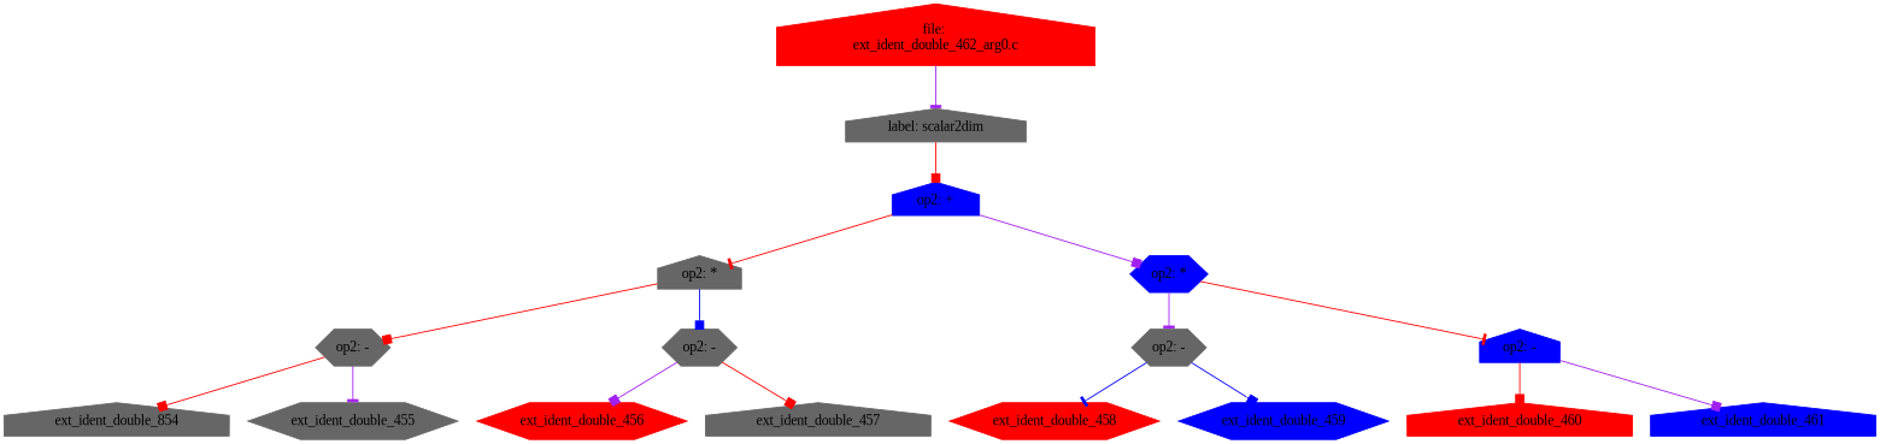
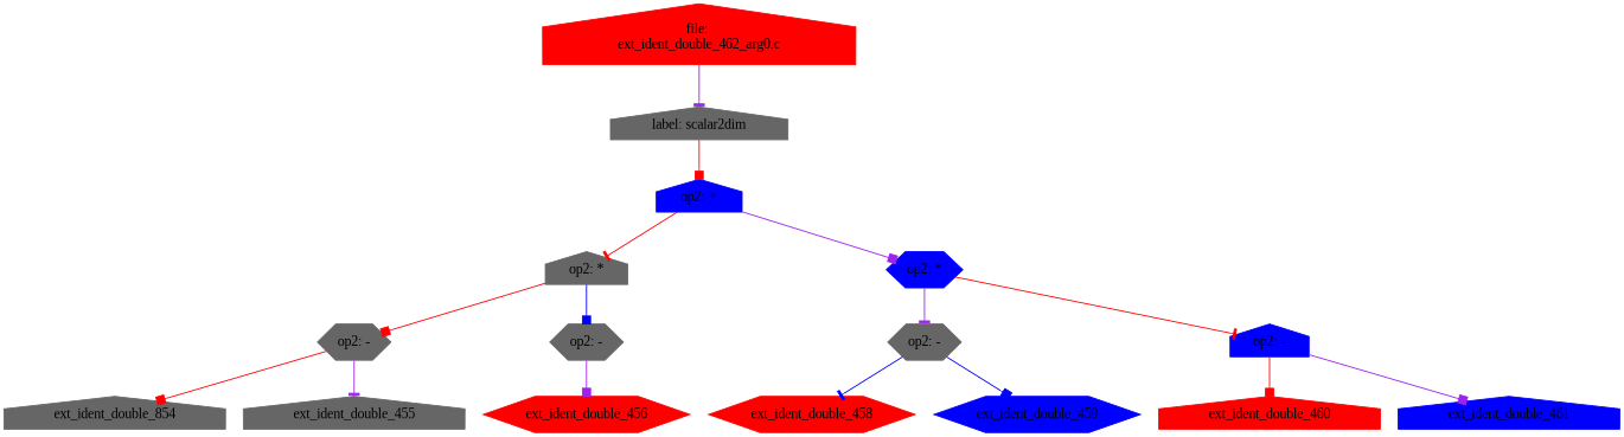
  digraph {
    fontname="Liberation Serif"
    node [color=gray40 fontname="Liberation Serif" shape=house style=filled]
    edge [arrowhead=box color=red fontname="Liberation Serif"]
    n1 [color=red label="file: \next_ident_double_462_arg0.c"]
    n2 [label="label: scalar2dim"]
    n3 [color=blue label="op2: +"]
    n4 [label="op2: *"]
    n5 [color=blue label="op2: *" shape=hexagon]
    n6 [label="op2: -" shape=hexagon]
    n7 [label="op2: -" shape=hexagon]
    n8 [label="op2: -" shape=hexagon]
    n9 [color=blue label="op2: -"]
    n10 [label=ext_ident_double_854]
-   n11 [label=ext_ident_double_455 shape=hexagon]
+   n11 [label=ext_ident_double_455]
    n12 [color=red label=ext_ident_double_456 shape=hexagon]
-   n13 [label=ext_ident_double_457]
    n14 [color=red label=ext_ident_double_458 shape=hexagon]
    n15 [color=blue label=ext_ident_double_459 shape=hexagon]
    n16 [color=red label=ext_ident_double_460]
    n17 [color=blue label=ext_ident_double_461]
    n1 -> n2 [arrowhead=tee color=purple]
    n2 -> n3
    n3 -> n4 [arrowhead=tee]
    n3 -> n5 [color=purple]
    n4 -> n6
    n4 -> n7 [color=blue]
    n5 -> n8 [arrowhead=tee color=purple]
    n5 -> n9 [arrowhead=tee]
    n6 -> n10
    n6 -> n11 [arrowhead=tee color=purple]
    n7 -> n12 [color=purple]
-   n7 -> n13
    n8 -> n14 [arrowhead=tee color=blue]
    n8 -> n15 [color=blue]
    n9 -> n16
    n9 -> n17 [color=purple]
  }
